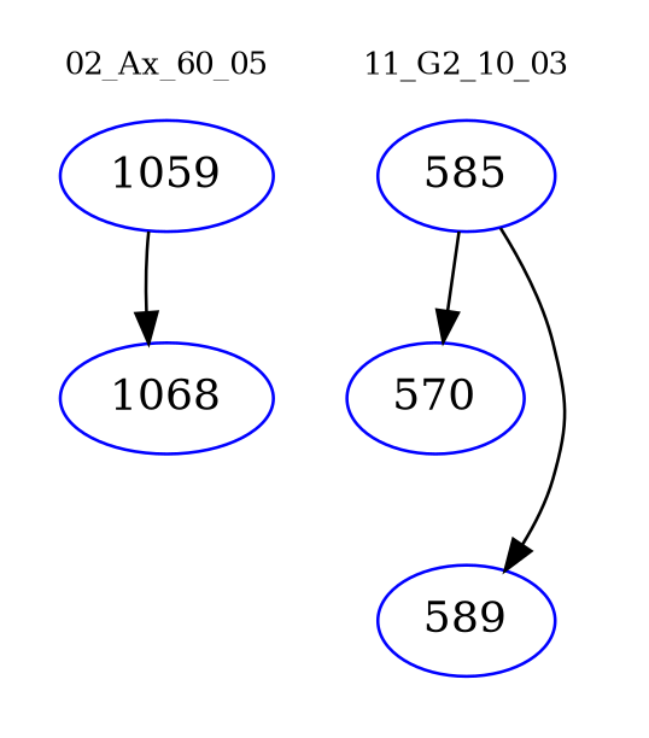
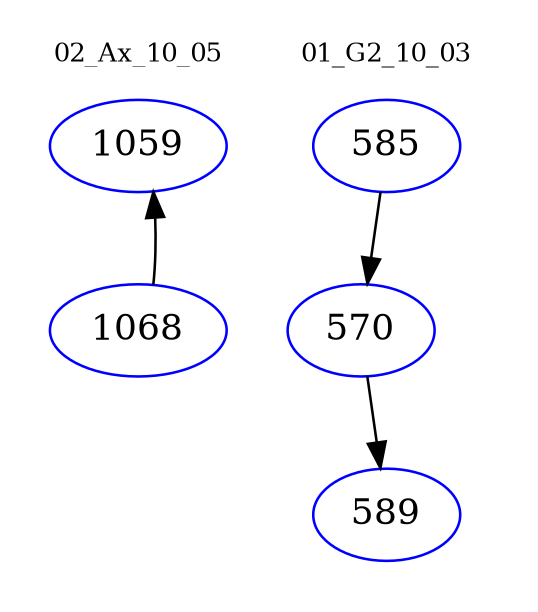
  digraph {
    node [color=blue]
    edge [color=black]
    n1 [label=1059]
    n2 [label=1068]
    n3 [label=585]
    n4 [label=570]
    n5 [label=589]
    subgraph cluster_1 {
      color=white
      fontsize=10
-     label="02_Ax_60_05"
+     label="02_Ax_10_05"
      n1
      n2
    }
    subgraph cluster_2 {
      color=white
      fontsize=10
-     label="11_G2_10_03"
+     label="01_G2_10_03"
      n3
      n4
      n5
    }
-   n1 -> n2
+   n2 -> n1
    n3 -> n4
-   n3 -> n5
+   n4 -> n5
  }
